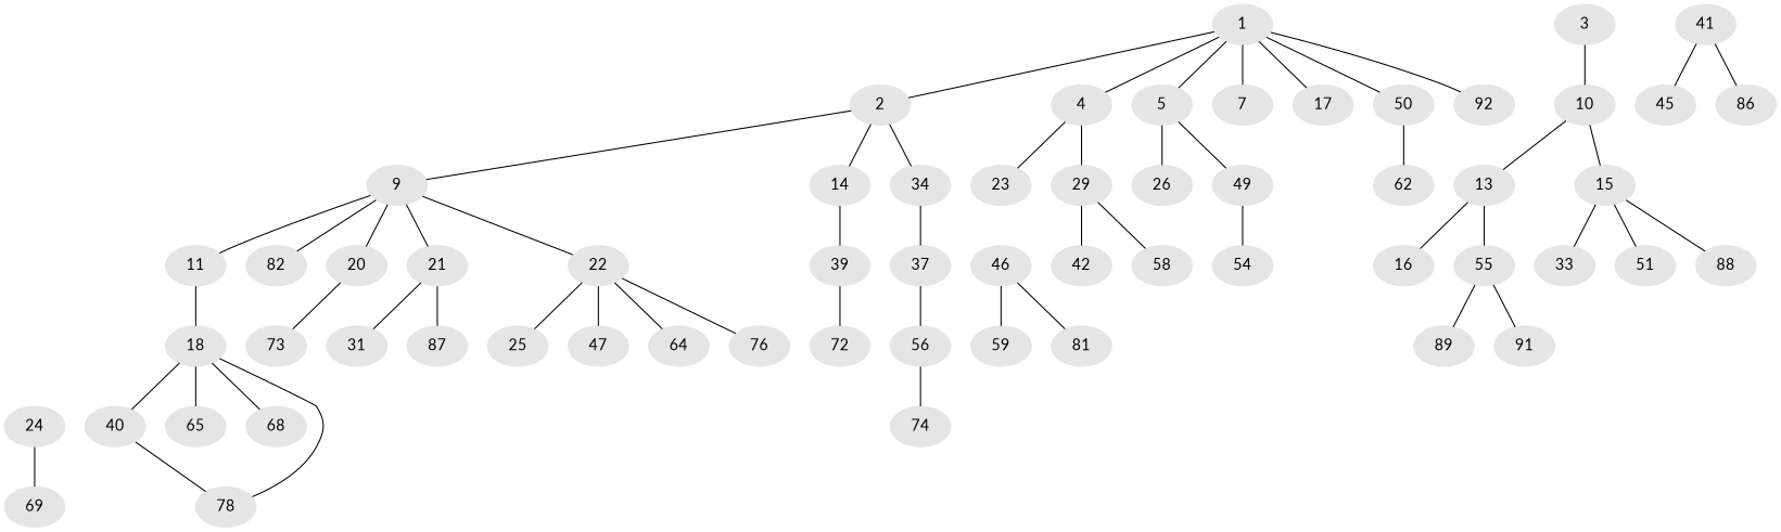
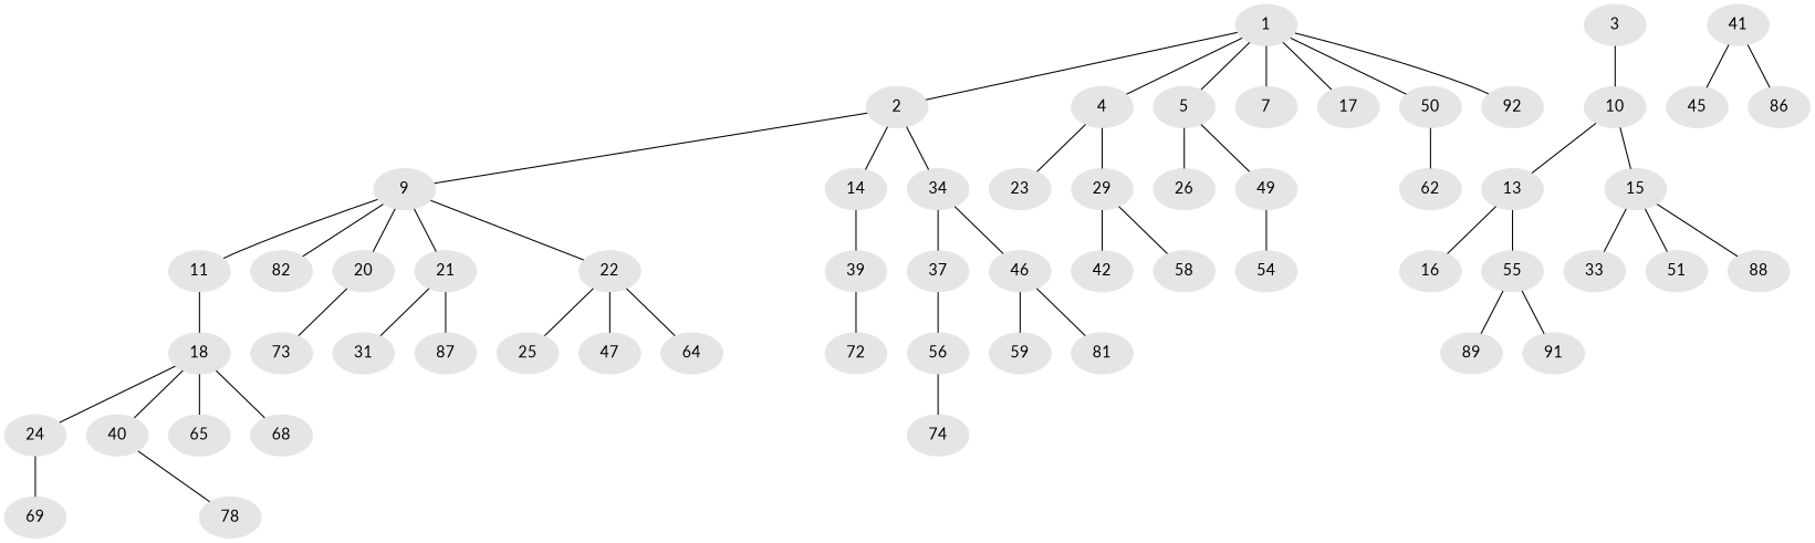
  graph {
    fontname=Lato
    node [color=gray90 fontname=Lato style=filled]
    edge [fontname=Lato]
    1 [super="+27"]
    2 [super="+8"]
    4 [super="+6"]
    5
    7
    17 [super="+52"]
    50
    92
    9 [super="+57"]
    14 [super="+28"]
    34 [super="+71"]
    23
    29 [super="+84"]
    26 [super="+36"]
    49 [super="+63"]
    62 [super="+82"]
    10 [super="+85"]
    3
    11 [super="+19"]
    n20 [label=82 super="+95"]
    20 [super="+44"]
    21 [super="+38"]
    22 [super="+48"]
    39
    37
    46 [super="+70"]
    13 [super="+35"]
    15 [super="+30"]
    42
    58 [super="+80"]
    54 [super="+67"]
    18 [super="+60"]
    73 [super="+83"]
    31 [super="+32"]
    87
    25
    47
    64
-   76
    16 [super="+53"]
    55 [super="+79"]
    33 [super="+66"]
    51 [super="+77"]
    88
    24 [super="+93"]
    40 [super="+90"]
    65
    68
    89
    91 [super="+94"]
    72 [super="+75"]
    69
    78
    41 [super="+43"]
    45
    86
    56 [super="+61"]
    59
    81
    74
    1 -- 2
    1 -- 4
    1 -- 5
    1 -- 7
    1 -- 17
    1 -- 50
    1 -- 92
    2 -- 9
    2 -- 14
    2 -- 34
    4 -- 23
    4 -- 29
    5 -- 26
    5 -- 49
    50 -- 62
    9 -- 11
    9 -- n20
    9 -- 20
    9 -- 21
    9 -- 22
    14 -- 39
    34 -- 37
+   34 -- 46
    29 -- 42
    29 -- 58
    49 -- 54
    10 -- 13
    10 -- 15
    3 -- 10
    11 -- 18
    20 -- 73
    21 -- 31
    21 -- 87
    22 -- 25
    22 -- 47
    22 -- 64
-   22 -- 76
    39 -- 72
    37 -- 56
    46 -- 59
    46 -- 81
    13 -- 16
    13 -- 55
    15 -- 33
    15 -- 51
    15 -- 88
-   18 -- 78
+   18 -- 24
    18 -- 40
    18 -- 65
    18 -- 68
    55 -- 89
    55 -- 91
    24 -- 69
    40 -- 78
    41 -- 45
    41 -- 86
    56 -- 74
  }
